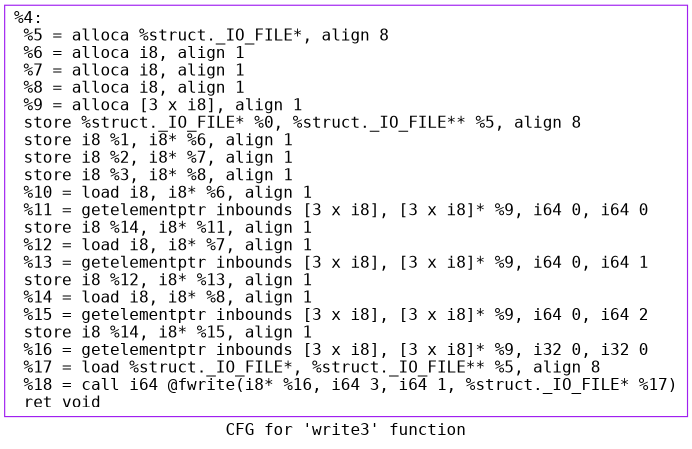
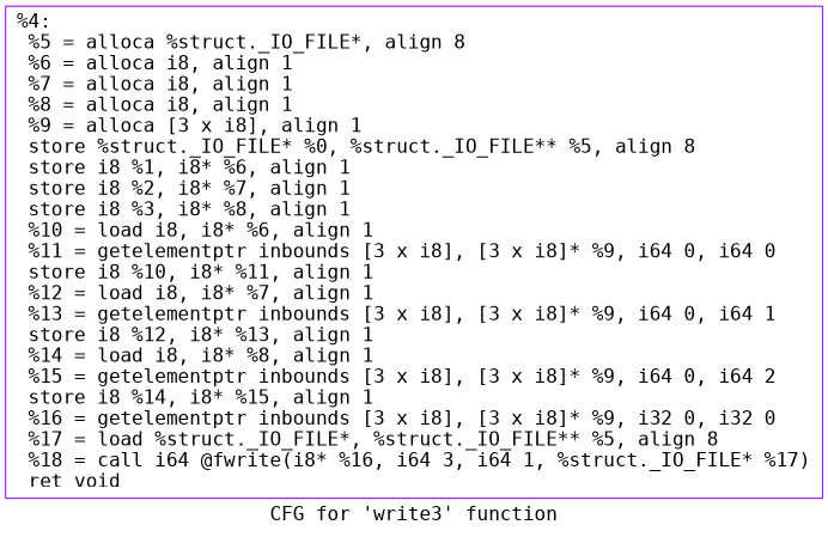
  digraph {
    label="CFG for 'write3' function"
    fontname="DejaVu Sans Mono"
-   n1 [label="{%4:\l  %5 = alloca %struct._IO_FILE*, align 8\l  %6 = alloca i8, align 1\l  %7 = alloca i8, align 1\l  %8 = alloca i8, align 1\l  %9 = alloca [3 x i8], align 1\l  store %struct._IO_FILE* %0, %struct._IO_FILE** %5, align 8\l  store i8 %1, i8* %6, align 1\l  store i8 %2, i8* %7, align 1\l  store i8 %3, i8* %8, align 1\l  %10 = load i8, i8* %6, align 1\l  %11 = getelementptr inbounds [3 x i8], [3 x i8]* %9, i64 0, i64 0\l  store i8 %14, i8* %11, align 1\l  %12 = load i8, i8* %7, align 1\l  %13 = getelementptr inbounds [3 x i8], [3 x i8]* %9, i64 0, i64 1\l  store i8 %12, i8* %13, align 1\l  %14 = load i8, i8* %8, align 1\l  %15 = getelementptr inbounds [3 x i8], [3 x i8]* %9, i64 0, i64 2\l  store i8 %14, i8* %15, align 1\l  %16 = getelementptr inbounds [3 x i8], [3 x i8]* %9, i32 0, i32 0\l  %17 = load %struct._IO_FILE*, %struct._IO_FILE** %5, align 8\l  %18 = call i64 @fwrite(i8* %16, i64 3, i64 1, %struct._IO_FILE* %17)\l  ret void\l}" shape=record color=purple fontname="DejaVu Sans Mono"]
+   n1 [label="{%4:\l  %5 = alloca %struct._IO_FILE*, align 8\l  %6 = alloca i8, align 1\l  %7 = alloca i8, align 1\l  %8 = alloca i8, align 1\l  %9 = alloca [3 x i8], align 1\l  store %struct._IO_FILE* %0, %struct._IO_FILE** %5, align 8\l  store i8 %1, i8* %6, align 1\l  store i8 %2, i8* %7, align 1\l  store i8 %3, i8* %8, align 1\l  %10 = load i8, i8* %6, align 1\l  %11 = getelementptr inbounds [3 x i8], [3 x i8]* %9, i64 0, i64 0\l  store i8 %10, i8* %11, align 1\l  %12 = load i8, i8* %7, align 1\l  %13 = getelementptr inbounds [3 x i8], [3 x i8]* %9, i64 0, i64 1\l  store i8 %12, i8* %13, align 1\l  %14 = load i8, i8* %8, align 1\l  %15 = getelementptr inbounds [3 x i8], [3 x i8]* %9, i64 0, i64 2\l  store i8 %14, i8* %15, align 1\l  %16 = getelementptr inbounds [3 x i8], [3 x i8]* %9, i32 0, i32 0\l  %17 = load %struct._IO_FILE*, %struct._IO_FILE** %5, align 8\l  %18 = call i64 @fwrite(i8* %16, i64 3, i64 1, %struct._IO_FILE* %17)\l  ret void\l}" shape=record color=purple fontname="DejaVu Sans Mono"]
  }
